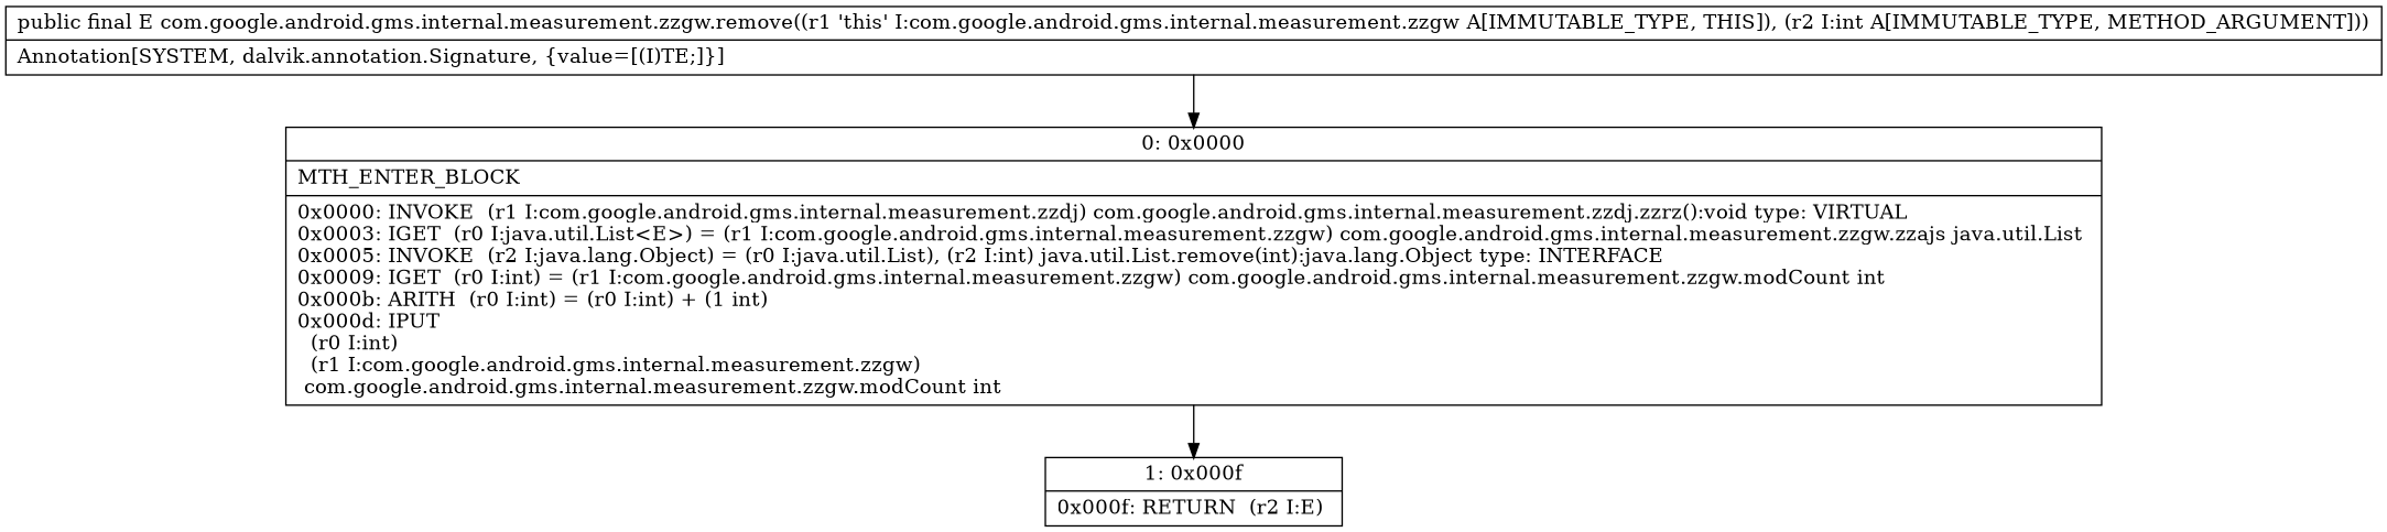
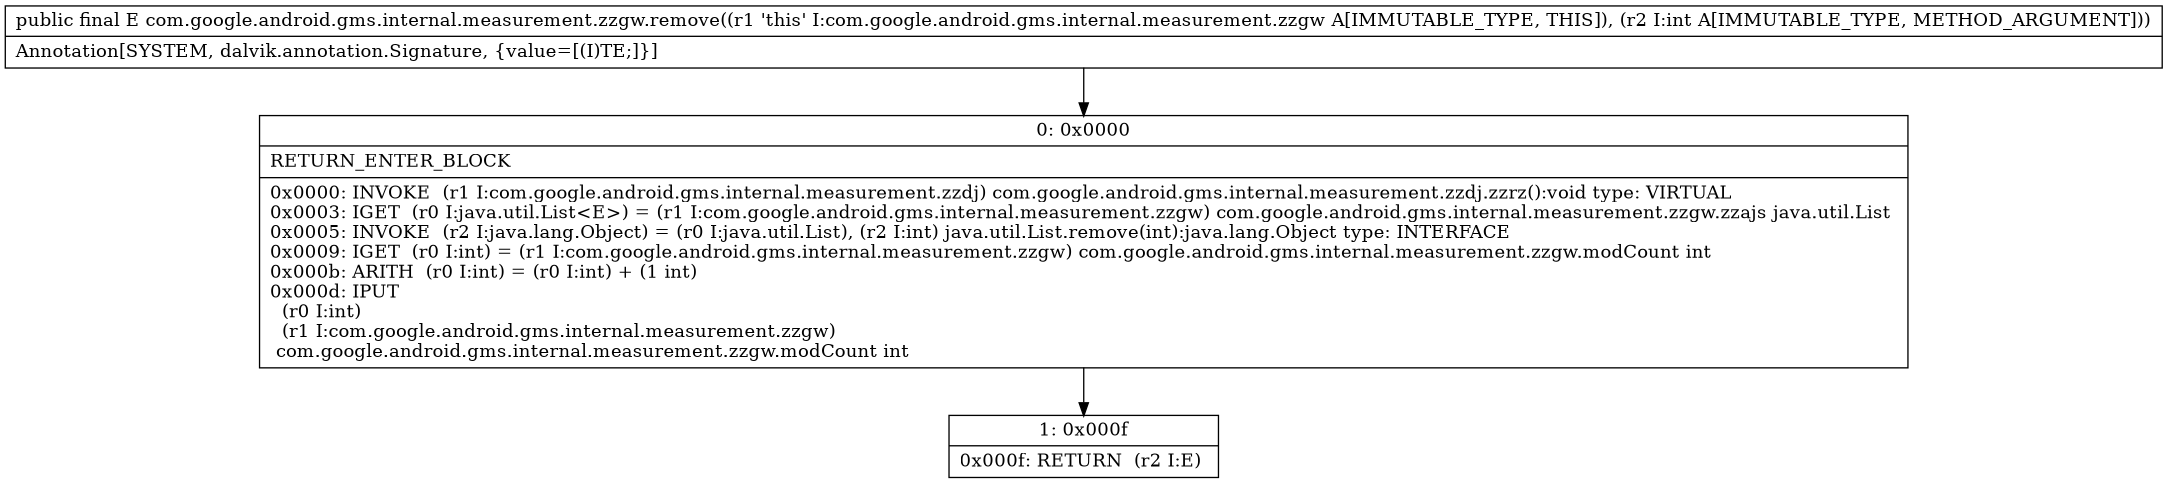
  digraph {
    node [shape=record]
-   n1 [label="{0\:\ 0x0000|MTH_ENTER_BLOCK\l|0x0000: INVOKE  (r1 I:com.google.android.gms.internal.measurement.zzdj) com.google.android.gms.internal.measurement.zzdj.zzrz():void type: VIRTUAL \l0x0003: IGET  (r0 I:java.util.List\<E\>) = (r1 I:com.google.android.gms.internal.measurement.zzgw) com.google.android.gms.internal.measurement.zzgw.zzajs java.util.List \l0x0005: INVOKE  (r2 I:java.lang.Object) = (r0 I:java.util.List), (r2 I:int) java.util.List.remove(int):java.lang.Object type: INTERFACE \l0x0009: IGET  (r0 I:int) = (r1 I:com.google.android.gms.internal.measurement.zzgw) com.google.android.gms.internal.measurement.zzgw.modCount int \l0x000b: ARITH  (r0 I:int) = (r0 I:int) + (1 int) \l0x000d: IPUT  \l  (r0 I:int)\l  (r1 I:com.google.android.gms.internal.measurement.zzgw)\l com.google.android.gms.internal.measurement.zzgw.modCount int \l}"]
+   n1 [label="{0\:\ 0x0000|RETURN_ENTER_BLOCK\l|0x0000: INVOKE  (r1 I:com.google.android.gms.internal.measurement.zzdj) com.google.android.gms.internal.measurement.zzdj.zzrz():void type: VIRTUAL \l0x0003: IGET  (r0 I:java.util.List\<E\>) = (r1 I:com.google.android.gms.internal.measurement.zzgw) com.google.android.gms.internal.measurement.zzgw.zzajs java.util.List \l0x0005: INVOKE  (r2 I:java.lang.Object) = (r0 I:java.util.List), (r2 I:int) java.util.List.remove(int):java.lang.Object type: INTERFACE \l0x0009: IGET  (r0 I:int) = (r1 I:com.google.android.gms.internal.measurement.zzgw) com.google.android.gms.internal.measurement.zzgw.modCount int \l0x000b: ARITH  (r0 I:int) = (r0 I:int) + (1 int) \l0x000d: IPUT  \l  (r0 I:int)\l  (r1 I:com.google.android.gms.internal.measurement.zzgw)\l com.google.android.gms.internal.measurement.zzgw.modCount int \l}"]
    n2 [label="{1\:\ 0x000f|0x000f: RETURN  (r2 I:E) \l}"]
    n3 [label="{public final E com.google.android.gms.internal.measurement.zzgw.remove((r1 'this' I:com.google.android.gms.internal.measurement.zzgw A[IMMUTABLE_TYPE, THIS]), (r2 I:int A[IMMUTABLE_TYPE, METHOD_ARGUMENT]))  | Annotation[SYSTEM, dalvik.annotation.Signature, \{value=[(I)TE;]\}]\l}"]
    n1 -> n2
    n3 -> n1
  }
